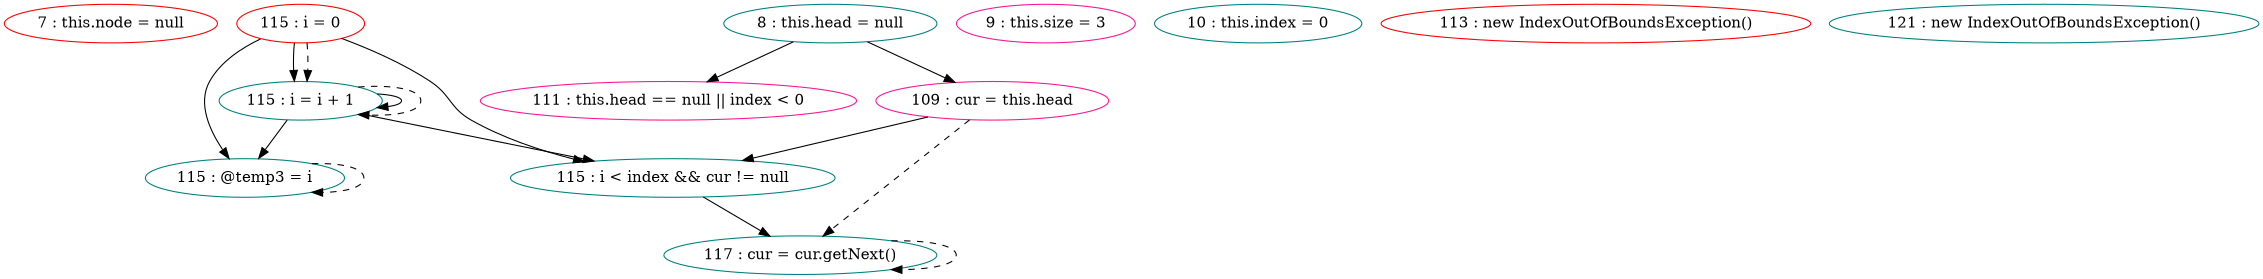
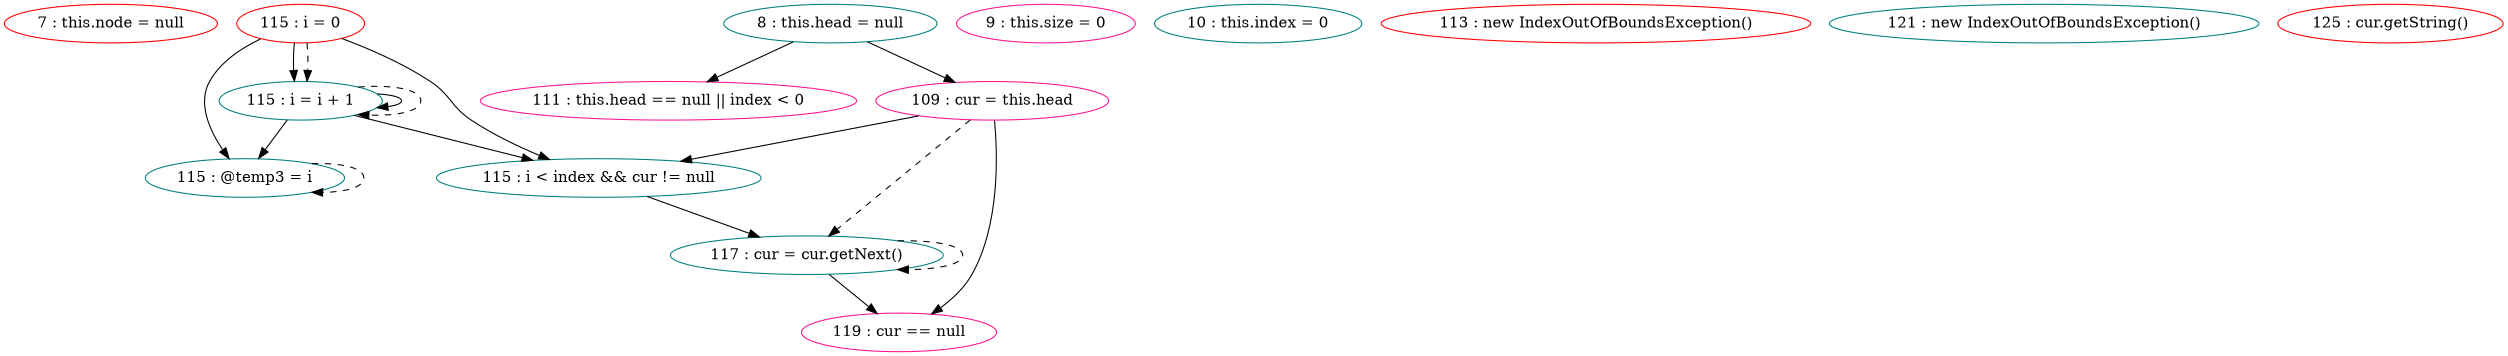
  digraph {
    node [color=teal]
    "7 : this.node = null" [color=red]
    "109 : cur = this.head" [color=deeppink]
    "8 : this.head = null"
    "111 : this.head == null || index < 0" [color=deeppink]
    "115 : i < index && cur != null"
+   "119 : cur == null" [color=deeppink]
    "117 : cur = cur.getNext()"
-   "9 : this.size = 0" [color=deeppink label="9 : this.size = 3"]
+   "9 : this.size = 0" [color=deeppink]
    "10 : this.index = 0"
    "113 : new IndexOutOfBoundsException()" [color=red]
    "115 : i = 0" [color=red]
    "115 : i = i + 1"
    "115 : @temp3 = i"
    "121 : new IndexOutOfBoundsException()"
+   "125 : cur.getString()" [color=red]
    "109 : cur = this.head" -> "115 : i < index && cur != null"
+   "109 : cur = this.head" -> "119 : cur == null"
    "109 : cur = this.head" -> "117 : cur = cur.getNext()" [style=dashed]
    "8 : this.head = null" -> "109 : cur = this.head"
    "8 : this.head = null" -> "111 : this.head == null || index < 0"
    "115 : i < index && cur != null" -> "117 : cur = cur.getNext()"
+   "117 : cur = cur.getNext()" -> "119 : cur == null"
    "117 : cur = cur.getNext()" -> "117 : cur = cur.getNext()" [style=dashed]
    "115 : i = 0" -> "115 : i < index && cur != null"
    "115 : i = 0" -> "115 : i = i + 1"
    "115 : i = 0" -> "115 : i = i + 1" [style=dashed]
    "115 : i = 0" -> "115 : @temp3 = i"
    "115 : i = i + 1" -> "115 : i < index && cur != null"
    "115 : i = i + 1" -> "115 : i = i + 1"
    "115 : i = i + 1" -> "115 : i = i + 1" [style=dashed]
    "115 : i = i + 1" -> "115 : @temp3 = i"
    "115 : @temp3 = i" -> "115 : @temp3 = i" [style=dashed]
  }
